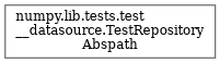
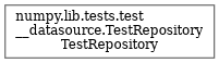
  digraph {
    rankdir=LR
    fontname="DejaVu Serif"
-   n1 [color=grey40 fillcolor=white fontname="DejaVu Serif" fontsize=10 height=0.2 label="numpy.lib.tests.test\l__datasource.TestRepository\lAbspath" shape=box style=filled width=0.4]
+   n1 [color=grey40 fillcolor=white fontname="DejaVu Serif" fontsize=10 height=0.2 label="numpy.lib.tests.test\l__datasource.TestRepository\lTestRepository" shape=box style=filled width=0.4]
  }
